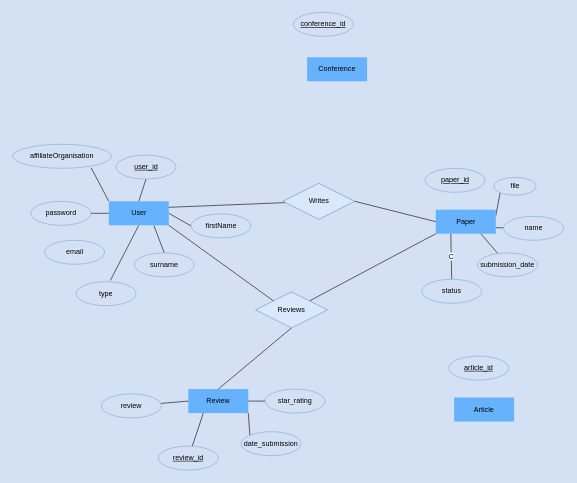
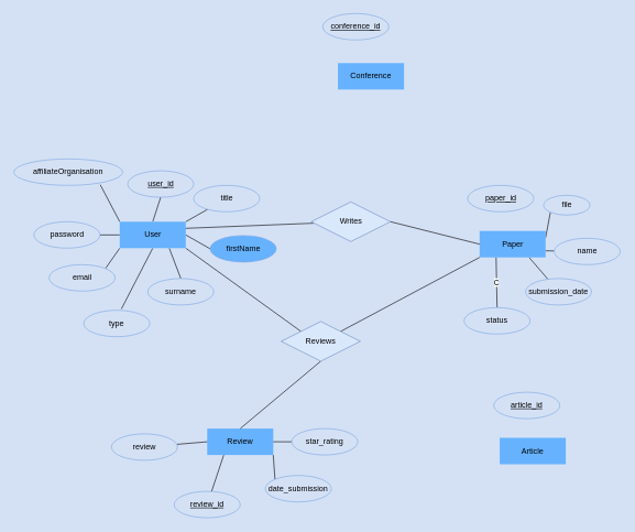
  <mxCell id="0" />
  <mxCell id="1" parent="0" />
  <mxCell id="2" style="rounded=0;orthogonalLoop=1;jettySize=auto;html=1;exitX=0.5;exitY=0;exitDx=0;exitDy=0;entryX=0.5;entryY=1;entryDx=0;entryDy=0;endArrow=none;endFill=0;labelBorderColor=none;" edge="1" parent="1" source="11" target="12"><mxGeometry relative="1" as="geometry" /></mxCell>
  <mxCell id="3" style="rounded=0;orthogonalLoop=1;jettySize=auto;html=1;exitX=0;exitY=0;exitDx=0;exitDy=0;entryX=0.794;entryY=0.975;entryDx=0;entryDy=0;entryPerimeter=0;endArrow=none;endFill=0;labelBorderColor=none;" edge="1" parent="1" source="11" target="18"><mxGeometry relative="1" as="geometry" /></mxCell>
  <mxCell id="4" style="edgeStyle=none;rounded=0;orthogonalLoop=1;jettySize=auto;html=1;exitX=0;exitY=0.5;exitDx=0;exitDy=0;entryX=1;entryY=0.5;entryDx=0;entryDy=0;endArrow=none;endFill=0;labelBorderColor=none;" edge="1" parent="1" source="11" target="17"><mxGeometry relative="1" as="geometry" /></mxCell>
+ <mxCell id="5" style="edgeStyle=none;rounded=0;orthogonalLoop=1;jettySize=auto;html=1;exitX=0;exitY=1;exitDx=0;exitDy=0;entryX=1;entryY=0;entryDx=0;entryDy=0;endArrow=none;endFill=0;labelBorderColor=none;" edge="1" parent="1" source="11" target="21"><mxGeometry relative="1" as="geometry" /></mxCell>
  <mxCell id="6" style="edgeStyle=none;rounded=0;orthogonalLoop=1;jettySize=auto;html=1;exitX=0.5;exitY=1;exitDx=0;exitDy=0;entryX=0.57;entryY=-0.05;entryDx=0;entryDy=0;entryPerimeter=0;endArrow=none;endFill=0;labelBorderColor=none;" edge="1" parent="1" source="11" target="15"><mxGeometry relative="1" as="geometry" /></mxCell>
  <mxCell id="7" style="edgeStyle=none;rounded=0;orthogonalLoop=1;jettySize=auto;html=1;exitX=0.75;exitY=1;exitDx=0;exitDy=0;entryX=0.5;entryY=0;entryDx=0;entryDy=0;endArrow=none;endFill=0;labelBorderColor=none;" edge="1" parent="1" source="11" target="16"><mxGeometry relative="1" as="geometry" /></mxCell>
  <mxCell id="8" style="edgeStyle=none;rounded=0;orthogonalLoop=1;jettySize=auto;html=1;exitX=1;exitY=0.5;exitDx=0;exitDy=0;entryX=0;entryY=0.5;entryDx=0;entryDy=0;endArrow=none;endFill=0;labelBorderColor=none;" edge="1" parent="1" source="11" target="14"><mxGeometry relative="1" as="geometry" /></mxCell>
+ <mxCell id="9" style="edgeStyle=none;rounded=0;orthogonalLoop=1;jettySize=auto;html=1;exitX=1;exitY=0;exitDx=0;exitDy=0;endArrow=none;endFill=0;labelBorderColor=none;" edge="1" parent="1" source="11" target="13"><mxGeometry relative="1" as="geometry" /></mxCell>
  <mxCell id="10" style="edgeStyle=none;rounded=0;orthogonalLoop=1;jettySize=auto;html=1;entryX=0;entryY=0;entryDx=0;entryDy=0;endArrow=none;endFill=0;exitX=1;exitY=1;exitDx=0;exitDy=0;labelBorderColor=none;" edge="1" parent="1" source="11" target="44"><mxGeometry relative="1" as="geometry"><mxPoint x="300" y="509" as="sourcePoint" /></mxGeometry></mxCell>
  <mxCell id="11" value="User" style="whiteSpace=wrap;html=1;align=center;strokeColor=none;fillColor=#66B2FF;labelBorderColor=none;" vertex="1" parent="1"><mxGeometry x="180.5" y="335" width="100" height="40" as="geometry" /></mxCell>
  <mxCell id="12" value="user_id" style="ellipse;whiteSpace=wrap;html=1;align=center;fontStyle=4;strokeColor=#7EA6E0;fillColor=#D4E1F5;labelBorderColor=none;" vertex="1" parent="1"><mxGeometry x="192.5" y="258" width="100" height="40" as="geometry" /></mxCell>
- <mxCell id="14" value="firstName" style="ellipse;whiteSpace=wrap;html=1;align=center;strokeColor=#7EA6E0;fillColor=#D4E1F5;labelBorderColor=none;" vertex="1" parent="1"><mxGeometry x="317.5" y="356" width="100" height="40" as="geometry" /></mxCell>
+ <mxCell id="13" value="title" style="ellipse;whiteSpace=wrap;html=1;align=center;strokeColor=#7EA6E0;fillColor=#D4E1F5;labelBorderColor=none;" vertex="1" parent="1"><mxGeometry x="292.5" y="280" width="100" height="40" as="geometry" /></mxCell>
+ <mxCell id="14" value="firstName" style="ellipse;whiteSpace=wrap;html=1;align=center;strokeColor=#7EA6E0;fillColor=#66b2ff;labelBorderColor=none;" vertex="1" parent="1"><mxGeometry x="317.5" y="356" width="100" height="40" as="geometry" /></mxCell>
  <mxCell id="15" value="type" style="ellipse;whiteSpace=wrap;html=1;align=center;strokeColor=#7EA6E0;fillColor=#D4E1F5;labelBorderColor=none;" vertex="1" parent="1"><mxGeometry x="126" y="469" width="100" height="40" as="geometry" /></mxCell>
  <mxCell id="16" value="surname" style="ellipse;whiteSpace=wrap;html=1;align=center;strokeColor=#7EA6E0;fillColor=#D4E1F5;labelBorderColor=none;" vertex="1" parent="1"><mxGeometry x="223" y="421" width="100" height="40" as="geometry" /></mxCell>
  <mxCell id="17" value="password" style="ellipse;whiteSpace=wrap;html=1;align=center;strokeColor=#7EA6E0;fillColor=#D4E1F5;labelBorderColor=none;" vertex="1" parent="1"><mxGeometry x="50.5" y="335" width="100" height="40" as="geometry" /></mxCell>
  <mxCell id="18" value="affiliateOrganisation" style="ellipse;whiteSpace=wrap;html=1;align=center;strokeColor=#7EA6E0;fillColor=#D4E1F5;labelBorderColor=none;" vertex="1" parent="1"><mxGeometry x="20" y="240" width="165" height="40" as="geometry" /></mxCell>
  <mxCell id="19" value="C" style="edgeStyle=none;rounded=0;orthogonalLoop=1;jettySize=auto;html=1;exitX=0.5;exitY=0;exitDx=0;exitDy=0;entryX=0.25;entryY=1;entryDx=0;entryDy=0;endArrow=none;endFill=0;labelBorderColor=none;" edge="1" parent="1" source="20" target="26"><mxGeometry relative="1" as="geometry" /></mxCell>
  <mxCell id="20" value="status" style="ellipse;whiteSpace=wrap;html=1;align=center;strokeColor=#7EA6E0;fillColor=#D4E1F5;labelBorderColor=none;" vertex="1" parent="1"><mxGeometry x="702" y="465" width="100" height="40" as="geometry" /></mxCell>
  <mxCell id="21" value="email" style="ellipse;whiteSpace=wrap;html=1;align=center;strokeColor=#7EA6E0;fillColor=#D4E1F5;labelBorderColor=none;" vertex="1" parent="1"><mxGeometry x="73.5" y="400" width="100" height="40" as="geometry" /></mxCell>
  <mxCell id="22" style="edgeStyle=none;rounded=0;orthogonalLoop=1;jettySize=auto;html=1;exitX=0;exitY=1;exitDx=0;exitDy=0;entryX=1;entryY=0.25;entryDx=0;entryDy=0;endArrow=none;endFill=0;labelBorderColor=none;" edge="1" parent="1" source="23" target="26"><mxGeometry relative="1" as="geometry" /></mxCell>
  <mxCell id="23" value="file" style="ellipse;whiteSpace=wrap;html=1;align=center;strokeColor=#7EA6E0;fillColor=#D4E1F5;labelBorderColor=none;" vertex="1" parent="1"><mxGeometry x="822.5" y="295" width="70" height="30" as="geometry" /></mxCell>
  <mxCell id="24" style="edgeStyle=none;rounded=0;orthogonalLoop=1;jettySize=auto;html=1;exitX=1;exitY=0.75;exitDx=0;exitDy=0;endArrow=none;endFill=0;labelBorderColor=none;" edge="1" parent="1" source="26" target="27"><mxGeometry relative="1" as="geometry" /></mxCell>
  <mxCell id="25" style="edgeStyle=none;rounded=0;orthogonalLoop=1;jettySize=auto;html=1;exitX=0.75;exitY=1;exitDx=0;exitDy=0;endArrow=none;endFill=0;labelBorderColor=none;" edge="1" parent="1" source="26" target="28"><mxGeometry relative="1" as="geometry" /></mxCell>
  <mxCell id="26" value="Paper" style="whiteSpace=wrap;html=1;align=center;strokeColor=none;fillColor=#66B2FF;labelBorderColor=none;" vertex="1" parent="1"><mxGeometry x="725.5" y="349" width="100" height="40" as="geometry" /></mxCell>
  <mxCell id="27" value="name" style="ellipse;whiteSpace=wrap;html=1;align=center;strokeColor=#7EA6E0;fillColor=#D4E1F5;labelBorderColor=none;" vertex="1" parent="1"><mxGeometry x="838.5" y="360" width="100" height="40" as="geometry" /></mxCell>
  <mxCell id="28" value="submission_date" style="ellipse;whiteSpace=wrap;html=1;align=center;strokeColor=#7EA6E0;fillColor=#D4E1F5;labelBorderColor=none;" vertex="1" parent="1"><mxGeometry x="795" y="421" width="100" height="40" as="geometry" /></mxCell>
  <mxCell id="29" value="paper_id" style="ellipse;whiteSpace=wrap;html=1;align=center;fontStyle=4;strokeColor=#7EA6E0;fillColor=#D4E1F5;labelBorderColor=none;" vertex="1" parent="1"><mxGeometry x="707.5" y="280" width="100" height="40" as="geometry" /></mxCell>
  <mxCell id="30" style="edgeStyle=none;rounded=0;orthogonalLoop=1;jettySize=auto;html=1;entryX=1;entryY=0.25;entryDx=0;entryDy=0;endArrow=none;endFill=0;labelBorderColor=none;" edge="1" parent="1" source="32" target="11"><mxGeometry relative="1" as="geometry" /></mxCell>
  <mxCell id="31" style="edgeStyle=none;rounded=0;orthogonalLoop=1;jettySize=auto;html=1;exitX=1;exitY=0.5;exitDx=0;exitDy=0;entryX=0;entryY=0.5;entryDx=0;entryDy=0;endArrow=none;endFill=0;labelBorderColor=none;" edge="1" parent="1" source="32" target="26"><mxGeometry relative="1" as="geometry" /></mxCell>
  <mxCell id="32" value="Writes" style="shape=rhombus;perimeter=rhombusPerimeter;whiteSpace=wrap;html=1;align=center;fillColor=#dae8fc;strokeColor=#6c8ebf;labelBorderColor=none;" vertex="1" parent="1"><mxGeometry x="470.5" y="305" width="120" height="60" as="geometry" /></mxCell>
  <mxCell id="33" style="edgeStyle=none;rounded=0;orthogonalLoop=1;jettySize=auto;html=1;exitX=0.25;exitY=1;exitDx=0;exitDy=0;endArrow=none;endFill=0;labelBorderColor=none;" edge="1" parent="1" source="34" target="35"><mxGeometry relative="1" as="geometry" /></mxCell>
  <mxCell id="34" value="Review" style="whiteSpace=wrap;html=1;align=center;strokeColor=none;fillColor=#66B2FF;labelBorderColor=none;" vertex="1" parent="1"><mxGeometry x="313" y="648" width="100" height="40" as="geometry" /></mxCell>
  <mxCell id="35" value="review_id" style="ellipse;whiteSpace=wrap;html=1;align=center;fontStyle=4;strokeColor=#7EA6E0;fillColor=#D4E1F5;labelBorderColor=none;" vertex="1" parent="1"><mxGeometry x="263" y="743" width="100" height="40" as="geometry" /></mxCell>
  <mxCell id="36" style="edgeStyle=none;rounded=0;orthogonalLoop=1;jettySize=auto;html=1;entryX=0;entryY=0.5;entryDx=0;entryDy=0;endArrow=none;endFill=0;labelBorderColor=none;" edge="1" parent="1" source="37" target="34"><mxGeometry relative="1" as="geometry" /></mxCell>
  <mxCell id="37" value="review" style="ellipse;whiteSpace=wrap;html=1;align=center;strokeColor=#7EA6E0;fillColor=#D4E1F5;labelBorderColor=none;" vertex="1" parent="1"><mxGeometry x="168" y="656" width="100" height="40" as="geometry" /></mxCell>
  <mxCell id="38" style="edgeStyle=none;rounded=0;orthogonalLoop=1;jettySize=auto;html=1;exitX=0;exitY=0;exitDx=0;exitDy=0;entryX=1;entryY=1;entryDx=0;entryDy=0;endArrow=none;endFill=0;labelBorderColor=none;" edge="1" parent="1" source="39" target="34"><mxGeometry relative="1" as="geometry" /></mxCell>
  <mxCell id="39" value="date_submission" style="ellipse;whiteSpace=wrap;html=1;align=center;strokeColor=#7EA6E0;fillColor=#D4E1F5;labelBorderColor=none;" vertex="1" parent="1"><mxGeometry x="401" y="719" width="100" height="40" as="geometry" /></mxCell>
  <mxCell id="40" style="edgeStyle=none;rounded=0;orthogonalLoop=1;jettySize=auto;html=1;exitX=0;exitY=0.5;exitDx=0;exitDy=0;entryX=1;entryY=0.5;entryDx=0;entryDy=0;endArrow=none;endFill=0;labelBorderColor=none;" edge="1" parent="1" source="41" target="34"><mxGeometry relative="1" as="geometry" /></mxCell>
  <mxCell id="41" value="star_rating" style="ellipse;whiteSpace=wrap;html=1;align=center;strokeColor=#7EA6E0;fillColor=#D4E1F5;labelBorderColor=none;" vertex="1" parent="1"><mxGeometry x="441" y="648" width="100" height="40" as="geometry" /></mxCell>
  <mxCell id="42" style="edgeStyle=none;rounded=0;orthogonalLoop=1;jettySize=auto;html=1;exitX=0.5;exitY=1;exitDx=0;exitDy=0;entryX=0.5;entryY=0;entryDx=0;entryDy=0;endArrow=none;endFill=0;labelBorderColor=none;" edge="1" parent="1" source="44" target="34"><mxGeometry relative="1" as="geometry" /></mxCell>
  <mxCell id="43" style="edgeStyle=none;rounded=0;orthogonalLoop=1;jettySize=auto;html=1;exitX=1;exitY=0;exitDx=0;exitDy=0;entryX=0;entryY=1;entryDx=0;entryDy=0;endArrow=none;endFill=0;labelBorderColor=none;" edge="1" parent="1" source="44" target="26"><mxGeometry relative="1" as="geometry" /></mxCell>
  <mxCell id="44" value="Reviews" style="shape=rhombus;perimeter=rhombusPerimeter;whiteSpace=wrap;html=1;align=center;fillColor=#dae8fc;strokeColor=#6c8ebf;labelBorderColor=none;" vertex="1" parent="1"><mxGeometry x="425" y="486" width="120" height="60" as="geometry" /></mxCell>
  <mxCell id="45" value="Conference" style="whiteSpace=wrap;html=1;align=center;strokeColor=none;fillColor=#66B2FF;labelBorderColor=none;" vertex="1" parent="1"><mxGeometry x="511" y="95" width="100" height="40" as="geometry" /></mxCell>
  <mxCell id="46" value="article_id" style="ellipse;whiteSpace=wrap;html=1;align=center;fontStyle=4;strokeColor=#7EA6E0;fillColor=#D4E1F5;labelBorderColor=none;" vertex="1" parent="1"><mxGeometry x="747" y="593" width="100" height="40" as="geometry" /></mxCell>
  <mxCell id="47" value="Article" style="whiteSpace=wrap;html=1;align=center;strokeColor=none;fillColor=#66B2FF;labelBorderColor=none;" vertex="1" parent="1"><mxGeometry x="756" y="662" width="100" height="40" as="geometry" /></mxCell>
  <mxCell id="48" value="conference_id" style="ellipse;whiteSpace=wrap;html=1;align=center;fontStyle=4;strokeColor=#7EA6E0;fillColor=#D4E1F5;labelBorderColor=none;" vertex="1" parent="1"><mxGeometry x="488" y="20" width="100" height="40" as="geometry" /></mxCell>
